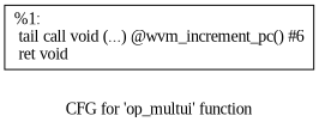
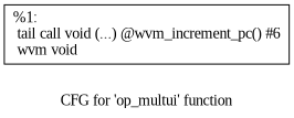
  digraph {
    label="CFG for 'op_multui' function"
    rankdir=LR
    fontname="Liberation Serif"
-   n1 [label="{%1:\l  tail call void (...) @wvm_increment_pc() #6\l  ret void\l}" shape=record fontname="Liberation Serif"]
+   n1 [label="{%1:\l  tail call void (...) @wvm_increment_pc() #6\l  wvm void\l}" shape=record fontname="Liberation Serif"]
  }
